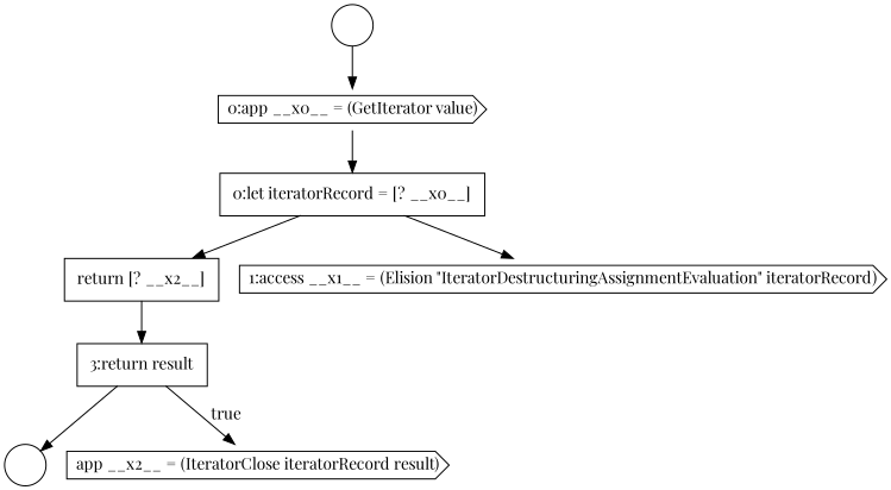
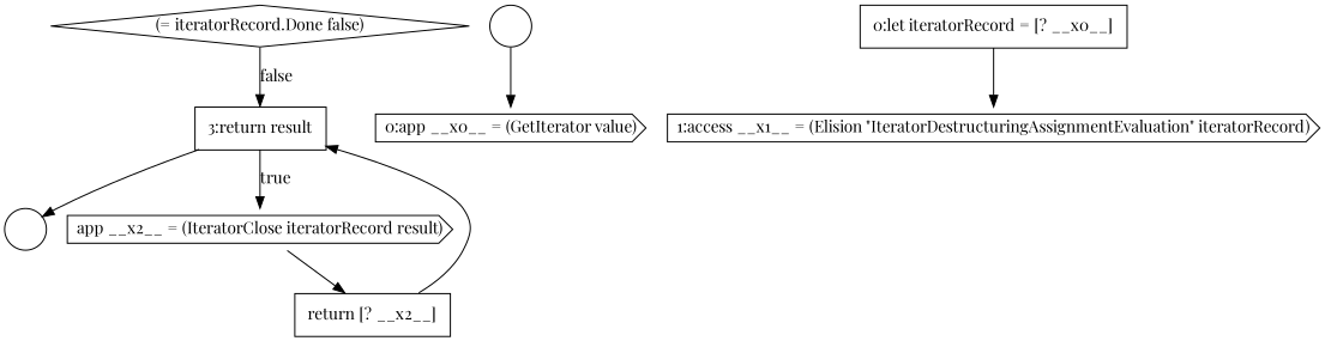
  digraph {
    fontname="Playfair Display"
    node [color=black fillcolor=white fontname="Playfair Display" shape=none style=filled]
    edge [color=black fontname="Playfair Display"]
    n1 [label=<<font color="black">     <table border="0" cellborder="1" cellspacing="0" cellpadding="10">       <tr><td align="left">3:return result</td></tr>     </table>   </font>> margin=0]
    n2 [label=" " shape=circle]
    n3 [label=<<font color="black">app __x2__ = (IteratorClose iteratorRecord result)</font>> shape=cds]
+   n4 [label=<<font color="black">(= iteratorRecord.Done false)</font>> shape=diamond]
    n5 [label=<<font color="black">     <table border="0" cellborder="1" cellspacing="0" cellpadding="10">       <tr><td align="left">return [? __x2__]</td></tr>     </table>   </font>> margin=0]
    n6 [label=" " shape=circle]
    n7 [label=<<font color="black">0:app __x0__ = (GetIterator value)</font>> shape=cds]
    n8 [label=<<font color="black">     <table border="0" cellborder="1" cellspacing="0" cellpadding="10">       <tr><td align="left">0:let iteratorRecord = [? __x0__]</td></tr>     </table>   </font>> margin=0]
    n9 [label=<<font color="black">1:access __x1__ = (Elision &quot;IteratorDestructuringAssignmentEvaluation&quot; iteratorRecord)</font>> shape=cds]
    n1 -> n2
    n1 -> n3 [label=<<font color="black">true</font>>]
-   n8 -> n5
+   n3 -> n5
+   n4 -> n1 [label=<<font color="black">false</font>>]
    n5 -> n1
    n6 -> n7
-   n7 -> n8
    n8 -> n9
  }
